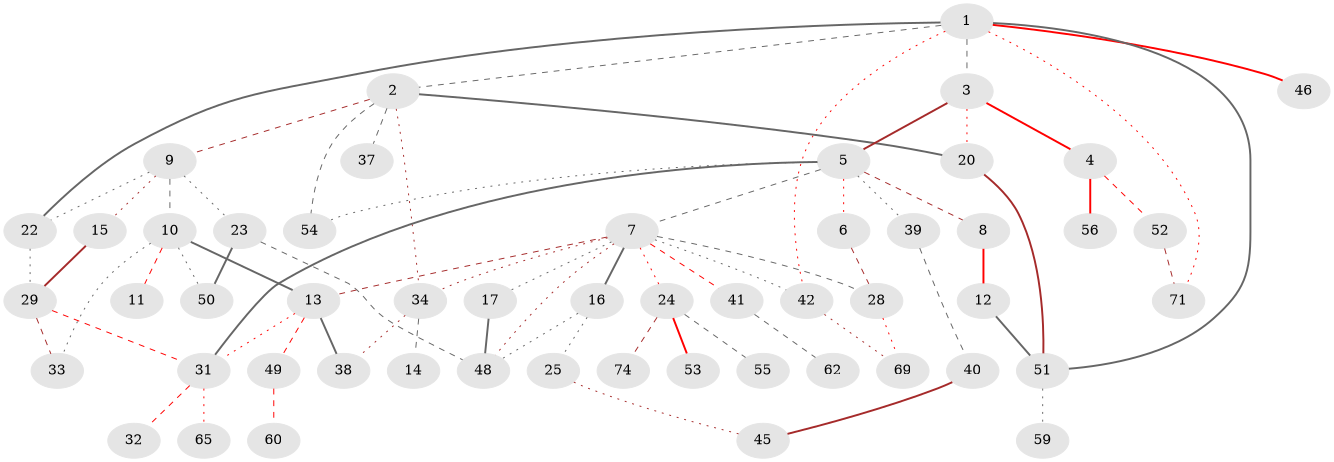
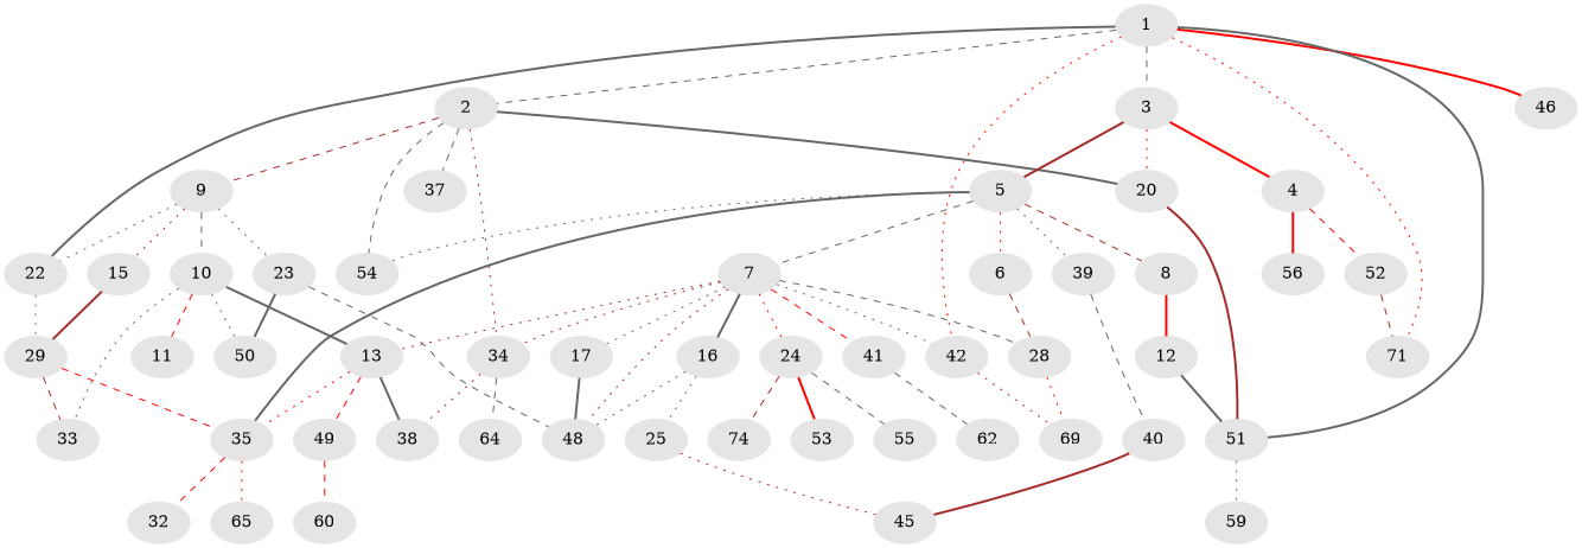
  graph {
    node [color=gray90 style=filled]
    edge [color=gray40 style=dotted]
    1 [super="+14"]
    2 [super="+43"]
    3 [super="+61"]
    22 [super="+36"]
    42
    46
    51 [super="+57"]
    71 [super="+76"]
    9 [super="+35"]
    20
    34 [super="+44"]
    37
    54 [super="+67"]
    4 [super="+27"]
    5 [super="+78"]
    29
    69
    59
    10 [super="+63"]
    15 [super="+18"]
    23 [super="+73"]
    38
-   64 [label=14]
+   64
    52 [super="+68"]
    56
    6
    7 [super="+19"]
    8
-   31 [super="+58"]
+   31 [super="+58" label=35]
    39
    28 [super="+30"]
    13 [super="+75"]
    16
    17
    24 [super="+47"]
    41
    48 [super="+77"]
    12
    32
    65
    40
    49
    25
    53
    55 [super="+72"]
    74
    62
    11 [super="+21"]
    33
    50
    60
    45 [super="+70"]
    1 -- 2 [style=dashed]
    1 -- 3 [style=dashed]
    1 -- 22 [style=bold]
    1 -- 42 [color=red]
    1 -- 46 [color=red style=bold]
    1 -- 51 [style=bold]
    1 -- 71 [color=red]
    2 -- 9 [color=brown style=dashed]
    2 -- 20 [style=bold]
    2 -- 34 [color=brown]
    2 -- 37 [style=dashed]
    2 -- 54 [style=dashed]
    3 -- 20 [color=red]
    3 -- 4 [color=red style=bold]
    3 -- 5 [color=brown style=bold]
    22 -- 29
    42 -- 69 [color=brown]
    51 -- 59
    9 -- 22
    9 -- 10 [style=dashed]
    9 -- 15 [color=brown]
    9 -- 23
    20 -- 51 [color=brown style=bold]
    34 -- 38 [color=brown]
    34 -- 64 [style=dashed]
    4 -- 52 [color=red style=dashed]
    4 -- 56 [color=red style=bold]
    5 -- 54
    5 -- 6 [color=red]
    5 -- 7 [style=dashed]
    5 -- 8 [color=brown style=dashed]
    5 -- 31 [style=bold]
    5 -- 39
    29 -- 31 [color=red style=dashed]
    29 -- 33 [color=brown style=dashed]
    10 -- 13 [style=bold]
    10 -- 11 [color=red style=dashed]
    10 -- 33
    10 -- 50
    15 -- 29 [color=brown style=bold]
    23 -- 48 [style=dashed]
    23 -- 50 [style=bold]
    52 -- 71 [color=brown style=dashed]
    6 -- 28 [color=brown style=dashed]
    7 -- 42
    7 -- 34 [color=brown]
    7 -- 28 [style=dashed]
-   7 -- 13 [color=brown style=dashed]
+   7 -- 13 [color=brown]
    7 -- 16 [style=bold]
    7 -- 17
    7 -- 24 [color=red]
    7 -- 41 [color=red style=dashed]
    7 -- 48 [color=brown]
    8 -- 12 [color=red style=bold]
    31 -- 32 [color=red style=dashed]
    31 -- 65 [color=red]
    39 -- 40 [style=dashed]
    28 -- 69 [color=red]
    13 -- 38 [style=bold]
    13 -- 31 [color=red]
    13 -- 49 [color=red style=dashed]
    16 -- 48
    16 -- 25
    17 -- 48 [style=bold]
    24 -- 53 [color=red style=bold]
    24 -- 55 [style=dashed]
    24 -- 74 [color=brown style=dashed]
    41 -- 62 [style=dashed]
    12 -- 51 [style=bold]
    40 -- 45 [color=brown style=bold]
    49 -- 60 [color=red style=dashed]
    25 -- 45 [color=brown]
  }
